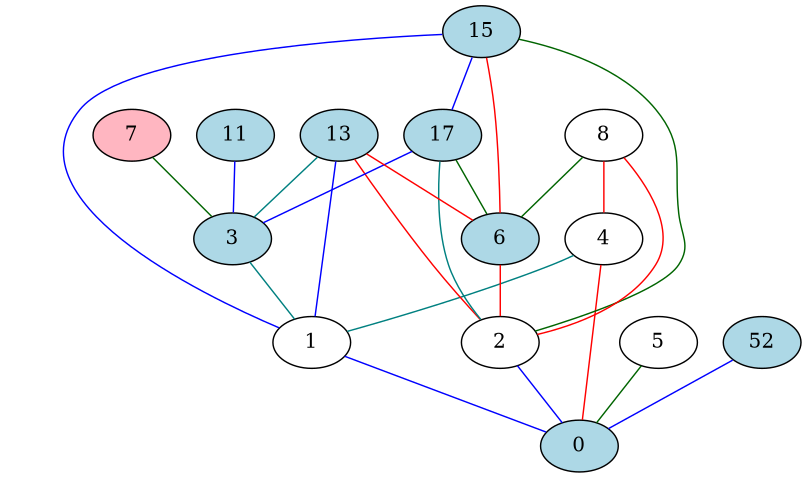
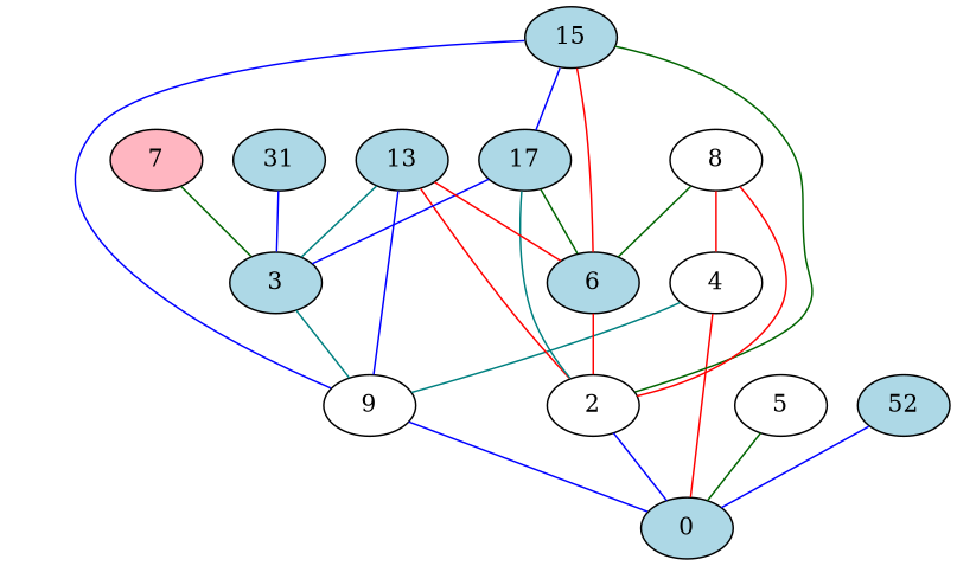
  digraph {
    rankdir=BT
    node [fillcolor=lightblue style=filled]
    edge [arrowhead=both color=blue]
-   1 [fillcolor=white]
+   1 [fillcolor=white label=9]
    0
    2 [fillcolor=white]
    4 [fillcolor=white]
    5 [fillcolor=white]
    n6 [label=52]
    3
    13
    n9 [label=15]
    6
    8 [fillcolor=white]
    n12 [label=17]
    7 [fillcolor=lightpink]
-   11
+   11 [label=31]
    1 -> 4 [color=teal]
    1 -> 3 [color=teal]
    1 -> 13
    1 -> n9
    0 -> 1
    0 -> 2
    0 -> 4 [color=red]
    0 -> 5 [color=darkgreen]
    0 -> n6
    2 -> 13 [color=red]
    2 -> n9 [color=darkgreen]
    2 -> 6 [color=red]
    2 -> 8 [color=red]
    2 -> n12 [color=teal]
    4 -> 8 [color=red]
    3 -> 13 [color=teal]
    3 -> n12
    3 -> 7 [color=darkgreen]
    3 -> 11
    6 -> 13 [color=red]
    6 -> n9 [color=red]
    6 -> 8 [color=darkgreen]
    6 -> n12 [color=darkgreen]
    n12 -> n9
  }
